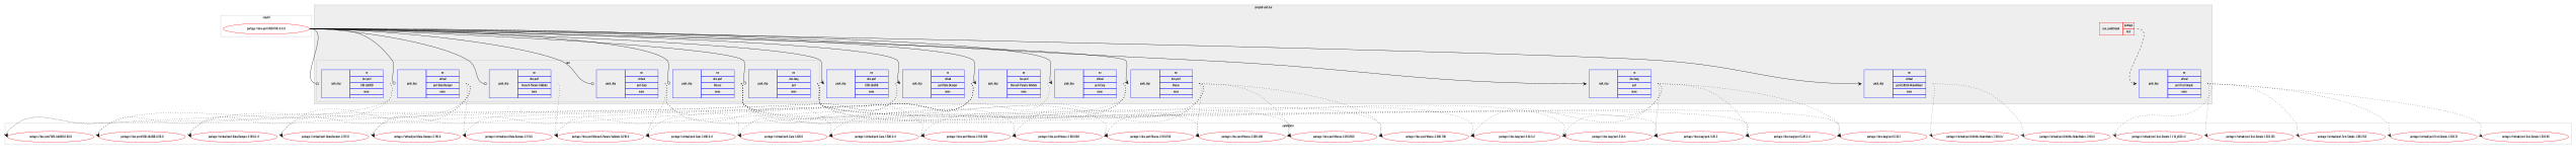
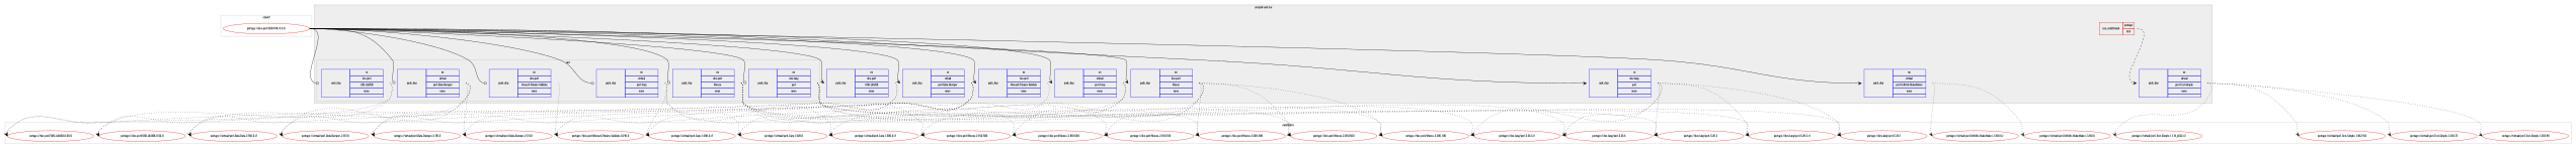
  digraph {
    compound=true
    concentrate=true
    fontname=Oswald
    fontsize=10
    newrank=true
    rankdir=TB
    ranksep=1.5
    node [color=red fontname=Oswald fontsize=10]
    edge [arrowhead=vee fontname=Oswald headport=w style=dotted tailport=e weight=100]
    n1 [label="portage://dev-perl/USB-TMC-0.6.0" width=4]
    n2 [color=blue label=<<TABLE BORDER="0" CELLBORDER="1" CELLSPACING="0" CELLPADDING="4" WIDTH="220"><TR><TD ROWSPAN="6" CELLPADDING="30">pack_dep</TD></TR><TR><TD WIDTH="110">no</TD></TR><TR><TD>virtual</TD></TR><TR><TD>perl-Test-Simple</TD></TR><TR><TD>none</TD></TR><TR><TD></TD></TR></TABLE>> shape=none]
    n3 [label=<<TABLE BORDER="0" CELLBORDER="1" CELLSPACING="0" CELLPADDING="4"><TR><TD ROWSPAN="3" CELLPADDING="10">use_conditional</TD></TR><TR><TD>portage</TD></TR><TR><TD>test</TD></TR></TABLE>> shape=none]
    n4 [color=blue label=<<TABLE BORDER="0" CELLBORDER="1" CELLSPACING="0" CELLPADDING="4" WIDTH="220"><TR><TD ROWSPAN="6" CELLPADDING="30">pack_dep</TD></TR><TR><TD WIDTH="110">no</TD></TR><TR><TD>dev-lang</TD></TR><TR><TD>perl</TD></TR><TR><TD>none</TD></TR><TR><TD></TD></TR></TABLE>> shape=none]
    n5 [color=blue label=<<TABLE BORDER="0" CELLBORDER="1" CELLSPACING="0" CELLPADDING="4" WIDTH="220"><TR><TD ROWSPAN="6" CELLPADDING="30">pack_dep</TD></TR><TR><TD WIDTH="110">no</TD></TR><TR><TD>dev-perl</TD></TR><TR><TD>Moose</TD></TR><TR><TD>none</TD></TR><TR><TD></TD></TR></TABLE>> shape=none]
    n6 [color=blue label=<<TABLE BORDER="0" CELLBORDER="1" CELLSPACING="0" CELLPADDING="4" WIDTH="220"><TR><TD ROWSPAN="6" CELLPADDING="30">pack_dep</TD></TR><TR><TD WIDTH="110">no</TD></TR><TR><TD>dev-perl</TD></TR><TR><TD>MooseX-Params-Validate</TD></TR><TR><TD>none</TD></TR><TR><TD></TD></TR></TABLE>> shape=none]
    n7 [color=blue label=<<TABLE BORDER="0" CELLBORDER="1" CELLSPACING="0" CELLPADDING="4" WIDTH="220"><TR><TD ROWSPAN="6" CELLPADDING="30">pack_dep</TD></TR><TR><TD WIDTH="110">no</TD></TR><TR><TD>dev-perl</TD></TR><TR><TD>USB-LibUSB</TD></TR><TR><TD>none</TD></TR><TR><TD></TD></TR></TABLE>> shape=none]
    n8 [color=blue label=<<TABLE BORDER="0" CELLBORDER="1" CELLSPACING="0" CELLPADDING="4" WIDTH="220"><TR><TD ROWSPAN="6" CELLPADDING="30">pack_dep</TD></TR><TR><TD WIDTH="110">no</TD></TR><TR><TD>virtual</TD></TR><TR><TD>perl-Carp</TD></TR><TR><TD>none</TD></TR><TR><TD></TD></TR></TABLE>> shape=none]
    n9 [color=blue label=<<TABLE BORDER="0" CELLBORDER="1" CELLSPACING="0" CELLPADDING="4" WIDTH="220"><TR><TD ROWSPAN="6" CELLPADDING="30">pack_dep</TD></TR><TR><TD WIDTH="110">no</TD></TR><TR><TD>virtual</TD></TR><TR><TD>perl-Data-Dumper</TD></TR><TR><TD>none</TD></TR><TR><TD></TD></TR></TABLE>> shape=none]
    n10 [color=blue label=<<TABLE BORDER="0" CELLBORDER="1" CELLSPACING="0" CELLPADDING="4" WIDTH="220"><TR><TD ROWSPAN="6" CELLPADDING="30">pack_dep</TD></TR><TR><TD WIDTH="110">no</TD></TR><TR><TD>virtual</TD></TR><TR><TD>perl-ExtUtils-MakeMaker</TD></TR><TR><TD>none</TD></TR><TR><TD></TD></TR></TABLE>> shape=none]
    n11 [color=blue label=<<TABLE BORDER="0" CELLBORDER="1" CELLSPACING="0" CELLPADDING="4" WIDTH="220"><TR><TD ROWSPAN="6" CELLPADDING="30">pack_dep</TD></TR><TR><TD WIDTH="110">no</TD></TR><TR><TD>dev-lang</TD></TR><TR><TD>perl</TD></TR><TR><TD>none</TD></TR><TR><TD></TD></TR></TABLE>> shape=none]
    n12 [color=blue label=<<TABLE BORDER="0" CELLBORDER="1" CELLSPACING="0" CELLPADDING="4" WIDTH="220"><TR><TD ROWSPAN="6" CELLPADDING="30">pack_dep</TD></TR><TR><TD WIDTH="110">no</TD></TR><TR><TD>dev-perl</TD></TR><TR><TD>Moose</TD></TR><TR><TD>none</TD></TR><TR><TD></TD></TR></TABLE>> shape=none]
    n13 [color=blue label=<<TABLE BORDER="0" CELLBORDER="1" CELLSPACING="0" CELLPADDING="4" WIDTH="220"><TR><TD ROWSPAN="6" CELLPADDING="30">pack_dep</TD></TR><TR><TD WIDTH="110">no</TD></TR><TR><TD>dev-perl</TD></TR><TR><TD>MooseX-Params-Validate</TD></TR><TR><TD>none</TD></TR><TR><TD></TD></TR></TABLE>> shape=none]
    n14 [color=blue label=<<TABLE BORDER="0" CELLBORDER="1" CELLSPACING="0" CELLPADDING="4" WIDTH="220"><TR><TD ROWSPAN="6" CELLPADDING="30">pack_dep</TD></TR><TR><TD WIDTH="110">no</TD></TR><TR><TD>dev-perl</TD></TR><TR><TD>USB-LibUSB</TD></TR><TR><TD>none</TD></TR><TR><TD></TD></TR></TABLE>> shape=none]
    n15 [color=blue label=<<TABLE BORDER="0" CELLBORDER="1" CELLSPACING="0" CELLPADDING="4" WIDTH="220"><TR><TD ROWSPAN="6" CELLPADDING="30">pack_dep</TD></TR><TR><TD WIDTH="110">no</TD></TR><TR><TD>virtual</TD></TR><TR><TD>perl-Carp</TD></TR><TR><TD>none</TD></TR><TR><TD></TD></TR></TABLE>> shape=none]
    n16 [color=blue label=<<TABLE BORDER="0" CELLBORDER="1" CELLSPACING="0" CELLPADDING="4" WIDTH="220"><TR><TD ROWSPAN="6" CELLPADDING="30">pack_dep</TD></TR><TR><TD WIDTH="110">no</TD></TR><TR><TD>virtual</TD></TR><TR><TD>perl-Data-Dumper</TD></TR><TR><TD>none</TD></TR><TR><TD></TD></TR></TABLE>> shape=none]
    n17 [label="portage://virtual/perl-Test-Simple-1.302.96" width=4]
    n18 [label="portage://virtual/perl-Test-Simple-1.302.73" width=4]
    n19 [label="portage://virtual/perl-Test-Simple-1.302.162" width=4]
-   n20 [label="portage://virtual/perl-Test-Simple-1.302.133" width=4]
    n21 [label="portage://virtual/perl-Test-Simple-1.1.14_p522-r2" width=4]
    n22 [label="portage://dev-lang/perl-5.30.1" width=4]
    n23 [label="portage://dev-lang/perl-5.28.2-r1" width=4]
    n24 [label="portage://dev-lang/perl-5.26.2" width=4]
    n25 [label="portage://dev-lang/perl-5.24.4" width=4]
    n26 [label="portage://dev-lang/perl-5.24.3-r1" width=4]
    n27 [label="portage://dev-perl/Moose-2.200.700" width=4]
    n28 [label="portage://dev-perl/Moose-2.200.500" width=4]
    n29 [label="portage://dev-perl/Moose-2.200.400" width=4]
    n30 [label="portage://dev-perl/Moose-2.180.700" width=4]
    n31 [label="portage://dev-perl/Moose-2.180.600" width=4]
    n32 [label="portage://dev-perl/Moose-2.160.500" width=4]
    n33 [label="portage://dev-perl/MooseX-Params-Validate-0.210.0" width=4]
    n34 [label="portage://dev-perl/TMC-LibUSB-0.60.0" width=4]
    n35 [label="portage://dev-perl/USB-LibUSB-0.50.0" width=4]
    n36 [label="portage://virtual/perl-Carp-1.500.0-r1" width=4]
    n37 [label="portage://virtual/perl-Carp-1.420.0" width=4]
    n38 [label="portage://virtual/perl-Carp-1.400.0-r1" width=4]
    n39 [label="portage://virtual/perl-Data-Dumper-2.174.0" width=4]
    n40 [label="portage://virtual/perl-Data-Dumper-2.170.0" width=4]
    n41 [label="portage://virtual/perl-Data-Dumper-2.167.0" width=4]
-   n42 [label="portage://virtual/perl-Data-Dumper-2.160.0-r1" width=4]
+   n42 [label="portage://virtual/perl-Data-Data-2.160.0-r1" width=4]
    n43 [label="portage://virtual/perl-ExtUtils-MakeMaker-7.340.0-r1" width=4]
    n44 [label="portage://virtual/perl-ExtUtils-MakeMaker-7.240.0" width=4]
    subgraph cluster_1 {
      color=gray
      label=<<i>ebuild</i>>
      n1
    }
    subgraph cluster_2 {
      color=gray
      label=<<i>dependencies</i>>
      subgraph cluster_3 {
        color=gray
        fillcolor="#eeeeee"
        label=<<i>compile</i>>
        style=filled
        subgraph sub_4 {
          color=gray
          fillcolor="#eeeeee"
          label=<<i>compile</i>>
          style=filled
          n3
          subgraph sub_5 {
            color=gray
            fillcolor="#eeeeee"
            label=<<i>compile</i>>
            style=filled
            n2
          }
        }
        subgraph sub_6 {
          color=gray
          fillcolor="#eeeeee"
          label=<<i>compile</i>>
          style=filled
          n4
        }
        subgraph sub_7 {
          color=gray
          fillcolor="#eeeeee"
          label=<<i>compile</i>>
          style=filled
          n5
        }
        subgraph sub_8 {
          color=gray
          fillcolor="#eeeeee"
          label=<<i>compile</i>>
          style=filled
          n6
        }
        subgraph sub_9 {
          color=gray
          fillcolor="#eeeeee"
          label=<<i>compile</i>>
          style=filled
          n7
        }
        subgraph sub_10 {
          color=gray
          fillcolor="#eeeeee"
          label=<<i>compile</i>>
          style=filled
          n8
        }
        subgraph sub_11 {
          color=gray
          fillcolor="#eeeeee"
          label=<<i>compile</i>>
          style=filled
          n9
        }
        subgraph sub_12 {
          color=gray
          fillcolor="#eeeeee"
          label=<<i>compile</i>>
          style=filled
          n10
        }
      }
      subgraph cluster_13 {
        color=gray
        fillcolor="#eeeeee"
        label=<<i>compile and run</i>>
        style=filled
      }
      subgraph cluster_14 {
        color=gray
        fillcolor="#eeeeee"
        label=<<i>run</i>>
        style=filled
        subgraph sub_15 {
          color=gray
          fillcolor="#eeeeee"
          label=<<i>run</i>>
          style=filled
          n11
        }
        subgraph sub_16 {
          color=gray
          fillcolor="#eeeeee"
          label=<<i>run</i>>
          style=filled
          n12
        }
        subgraph sub_17 {
          color=gray
          fillcolor="#eeeeee"
          label=<<i>run</i>>
          style=filled
          n13
        }
        subgraph sub_18 {
          color=gray
          fillcolor="#eeeeee"
          label=<<i>run</i>>
          style=filled
          n14
        }
        subgraph sub_19 {
          color=gray
          fillcolor="#eeeeee"
          label=<<i>run</i>>
          style=filled
          n15
        }
        subgraph sub_20 {
          color=gray
          fillcolor="#eeeeee"
          label=<<i>run</i>>
          style=filled
          n16
        }
      }
    }
    subgraph cluster_21 {
      color=gray
      label=<<i>candidates</i>>
      rank=same
      subgraph sub_22 {
        color=black
        label=<<i>candidates</i>>
        nodesep=1
        rank=same
        n17
        n18
        n19
-       n20
        n21
      }
      subgraph sub_23 {
        color=black
        label=<<i>candidates</i>>
        nodesep=1
        rank=same
        n22
        n23
        n24
        n25
        n26
      }
      subgraph sub_24 {
        color=black
        label=<<i>candidates</i>>
        nodesep=1
        rank=same
        n27
        n28
        n29
        n30
        n31
        n32
      }
      subgraph sub_25 {
        color=black
        label=<<i>candidates</i>>
        nodesep=1
        rank=same
        n33
      }
      subgraph sub_26 {
        color=black
        label=<<i>candidates</i>>
        nodesep=1
        rank=same
        n34
        n35
      }
      subgraph sub_27 {
        color=black
        label=<<i>candidates</i>>
        nodesep=1
        rank=same
        n36
        n37
        n38
      }
      subgraph sub_28 {
        color=black
        label=<<i>candidates</i>>
        nodesep=1
        rank=same
        n39
        n40
        n41
        n42
      }
      subgraph sub_29 {
        color=black
        label=<<i>candidates</i>>
        nodesep=1
        rank=same
        n43
        n44
      }
      subgraph sub_30 {
        color=black
        label=<<i>candidates</i>>
        nodesep=1
        rank=same
        n22
        n23
        n24
        n25
        n26
      }
      subgraph sub_31 {
        color=black
        label=<<i>candidates</i>>
        nodesep=1
        rank=same
        n27
        n28
        n29
        n30
        n31
        n32
      }
      subgraph sub_32 {
        color=black
        label=<<i>candidates</i>>
        nodesep=1
        rank=same
        n33
      }
      subgraph sub_33 {
        color=black
        label=<<i>candidates</i>>
        nodesep=1
        rank=same
        n34
        n35
      }
      subgraph sub_34 {
        color=black
        label=<<i>candidates</i>>
        nodesep=1
        rank=same
        n36
        n37
        n38
      }
      subgraph sub_35 {
        color=black
        label=<<i>candidates</i>>
        nodesep=1
        rank=same
        n39
        n40
        n41
        n42
      }
    }
    n1 -> n4 [style=solid weight=20]
    n1 -> n5 [style=solid weight=20]
    n1 -> n6 [style=solid weight=20]
    n1 -> n7 [style=solid weight=20]
    n1 -> n8 [style=solid weight=20]
    n1 -> n9 [style=solid weight=20]
    n1 -> n10 [style=solid weight=20]
    n1 -> n11 [arrowhead=odot style=solid weight=20]
    n1 -> n12 [arrowhead=odot style=solid weight=20]
    n1 -> n13 [arrowhead=odot style=solid weight=20]
    n1 -> n14 [arrowhead=odot style=solid weight=20]
    n1 -> n15 [arrowhead=odot style=solid weight=20]
    n1 -> n16 [arrowhead=odot style=solid weight=20]
    n2 -> n17
    n2 -> n18
    n2 -> n19
-   n2 -> n20
    n2 -> n21
    n3 -> n2 [style=dashed weight=20]
    n4 -> n22
    n4 -> n23
    n4 -> n24
    n4 -> n25
    n4 -> n26
    n5 -> n27
    n5 -> n28
    n5 -> n29
    n5 -> n30
    n5 -> n31
    n5 -> n32
    n6 -> n33
    n7 -> n34
    n7 -> n35
    n8 -> n36
    n8 -> n37
    n8 -> n38
    n9 -> n39
    n9 -> n40
    n9 -> n41
    n9 -> n42
    n10 -> n43
    n10 -> n44
    n11 -> n22
    n11 -> n23
    n11 -> n24
    n11 -> n25
    n11 -> n26
    n12 -> n27
    n12 -> n28
    n12 -> n29
    n12 -> n30
    n12 -> n31
    n12 -> n32
    n13 -> n33
    n14 -> n34
    n14 -> n35
    n15 -> n36
    n15 -> n37
    n15 -> n38
    n16 -> n39
    n16 -> n40
    n16 -> n41
    n16 -> n42
  }
